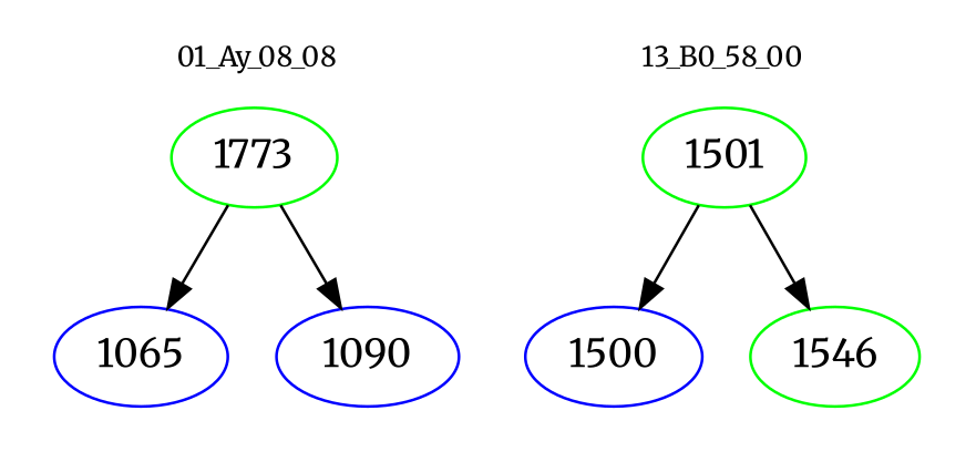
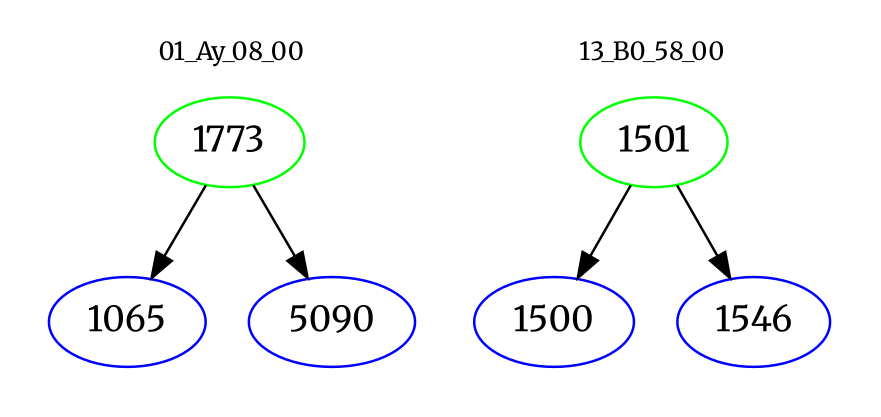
  digraph {
    fontname=Merriweather
    node [color=blue fontname=Merriweather]
    edge [color=black fontname=Merriweather]
    n1 [color=green label=1773]
    n2 [label=1065]
-   n3 [label=1090]
+   n3 [label=5090]
    n4 [color=green label=1501]
    n5 [label=1500]
-   n6 [color=green label=1546]
+   n6 [label=1546]
    subgraph cluster_1 {
      color=white
      fontsize=10
-     label="01_Ay_08_08"
+     label="01_Ay_08_00"
      n1
      n2
      n3
    }
    subgraph cluster_2 {
      color=white
      fontsize=10
      label="13_B0_58_00"
      n4
      n5
      n6
    }
    n1 -> n2
    n1 -> n3
    n4 -> n5
    n4 -> n6
  }
